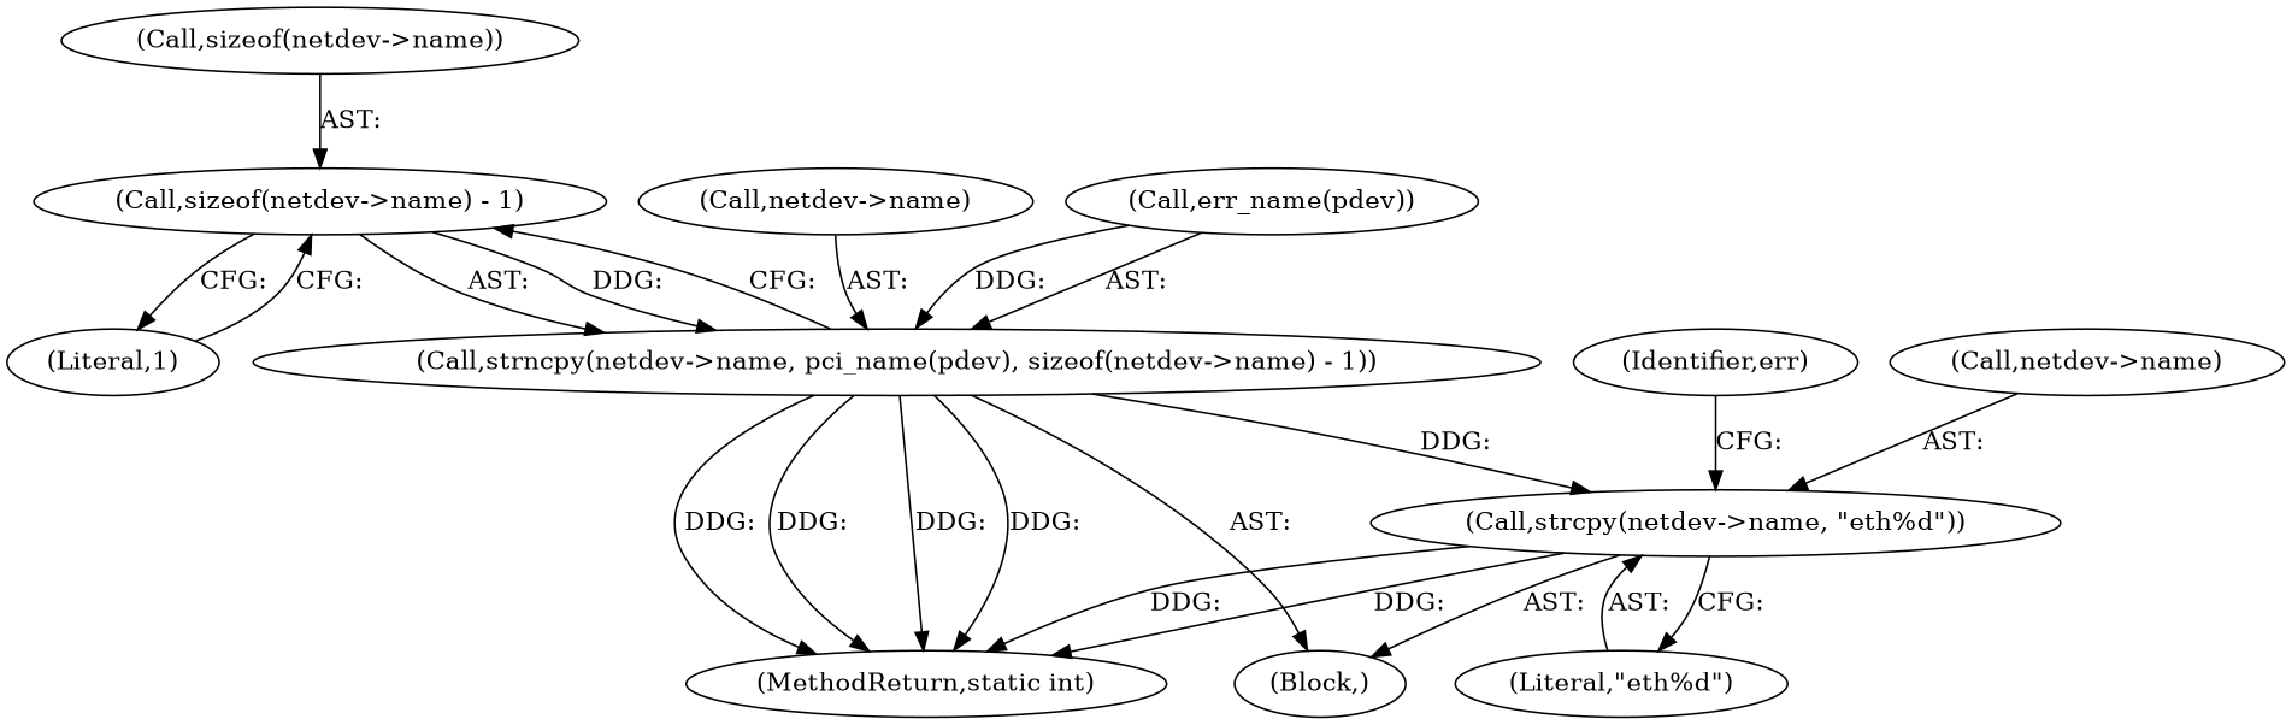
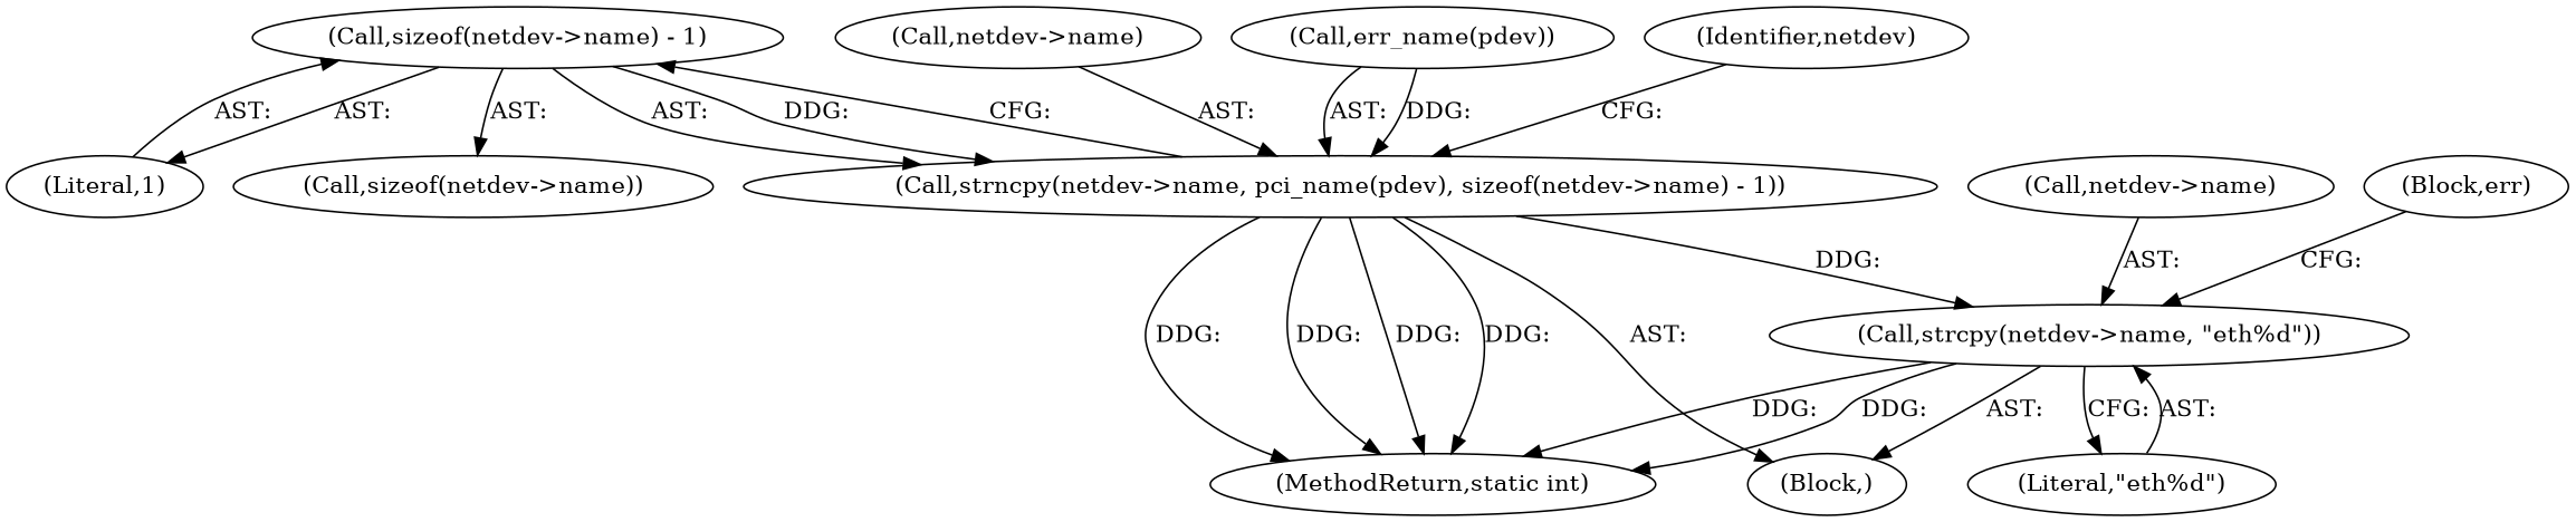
  digraph {
    n1 [label="(Call,sizeof(netdev->name) - 1)"]
    n2 [label="(Call,strncpy(netdev->name, pci_name(pdev), sizeof(netdev->name) - 1))"]
    n3 [label="(Literal,1)"]
    n4 [label="(Call,strcpy(netdev->name, \"eth%d\"))"]
    n5 [label="(MethodReturn,static int)"]
    n6 [label="(Block,)"]
    n7 [label="(Literal,\"eth%d\")"]
-   n9 [label="(Identifier,err)"]
+   n8 [label="(Identifier,netdev)"]
+   n9 [label="(Block,err)"]
    n10 [label="(Call,netdev->name)"]
    n11 [label="(Call,err_name(pdev))"]
    n12 [label="(Call,netdev->name)"]
    n13 [label="(Call,sizeof(netdev->name))"]
    n1 -> n2 [label="AST: "]
    n1 -> n2 [label="DDG: "]
-   n1 -> n3 [label="CFG: "]
+   n1 -> n3 [label="AST: "]
    n2 -> n1 [label="CFG: "]
    n2 -> n4 [label="DDG: "]
    n2 -> n5 [label="DDG: "]
    n2 -> n5 [label="DDG: "]
    n2 -> n5 [label="DDG: "]
    n2 -> n5 [label="DDG: "]
    n2 -> n6 [label="AST: "]
-   n3 -> n1 [label="CFG: "]
+   n3 -> n1 [label="AST: "]
    n4 -> n5 [label="DDG: "]
    n4 -> n5 [label="DDG: "]
    n4 -> n6 [label="AST: "]
    n4 -> n7 [label="CFG: "]
    n7 -> n4 [label="AST: "]
+   n8 -> n2 [label="CFG: "]
    n9 -> n4 [label="CFG: "]
    n10 -> n2 [label="AST: "]
    n11 -> n2 [label="AST: "]
    n11 -> n2 [label="DDG: "]
    n12 -> n4 [label="AST: "]
-   n13 -> n1 [label="AST: "]
+   n1 -> n13 [label="AST: "]
  }
